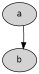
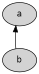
  digraph {
    node [fontname=Courier fontsize=16 style=filled]
    n1 [label=a]
    n2 [label=b]
-   n2 -> n1 [dir=back]
+   n1 -> n2 [dir=back]
  }
